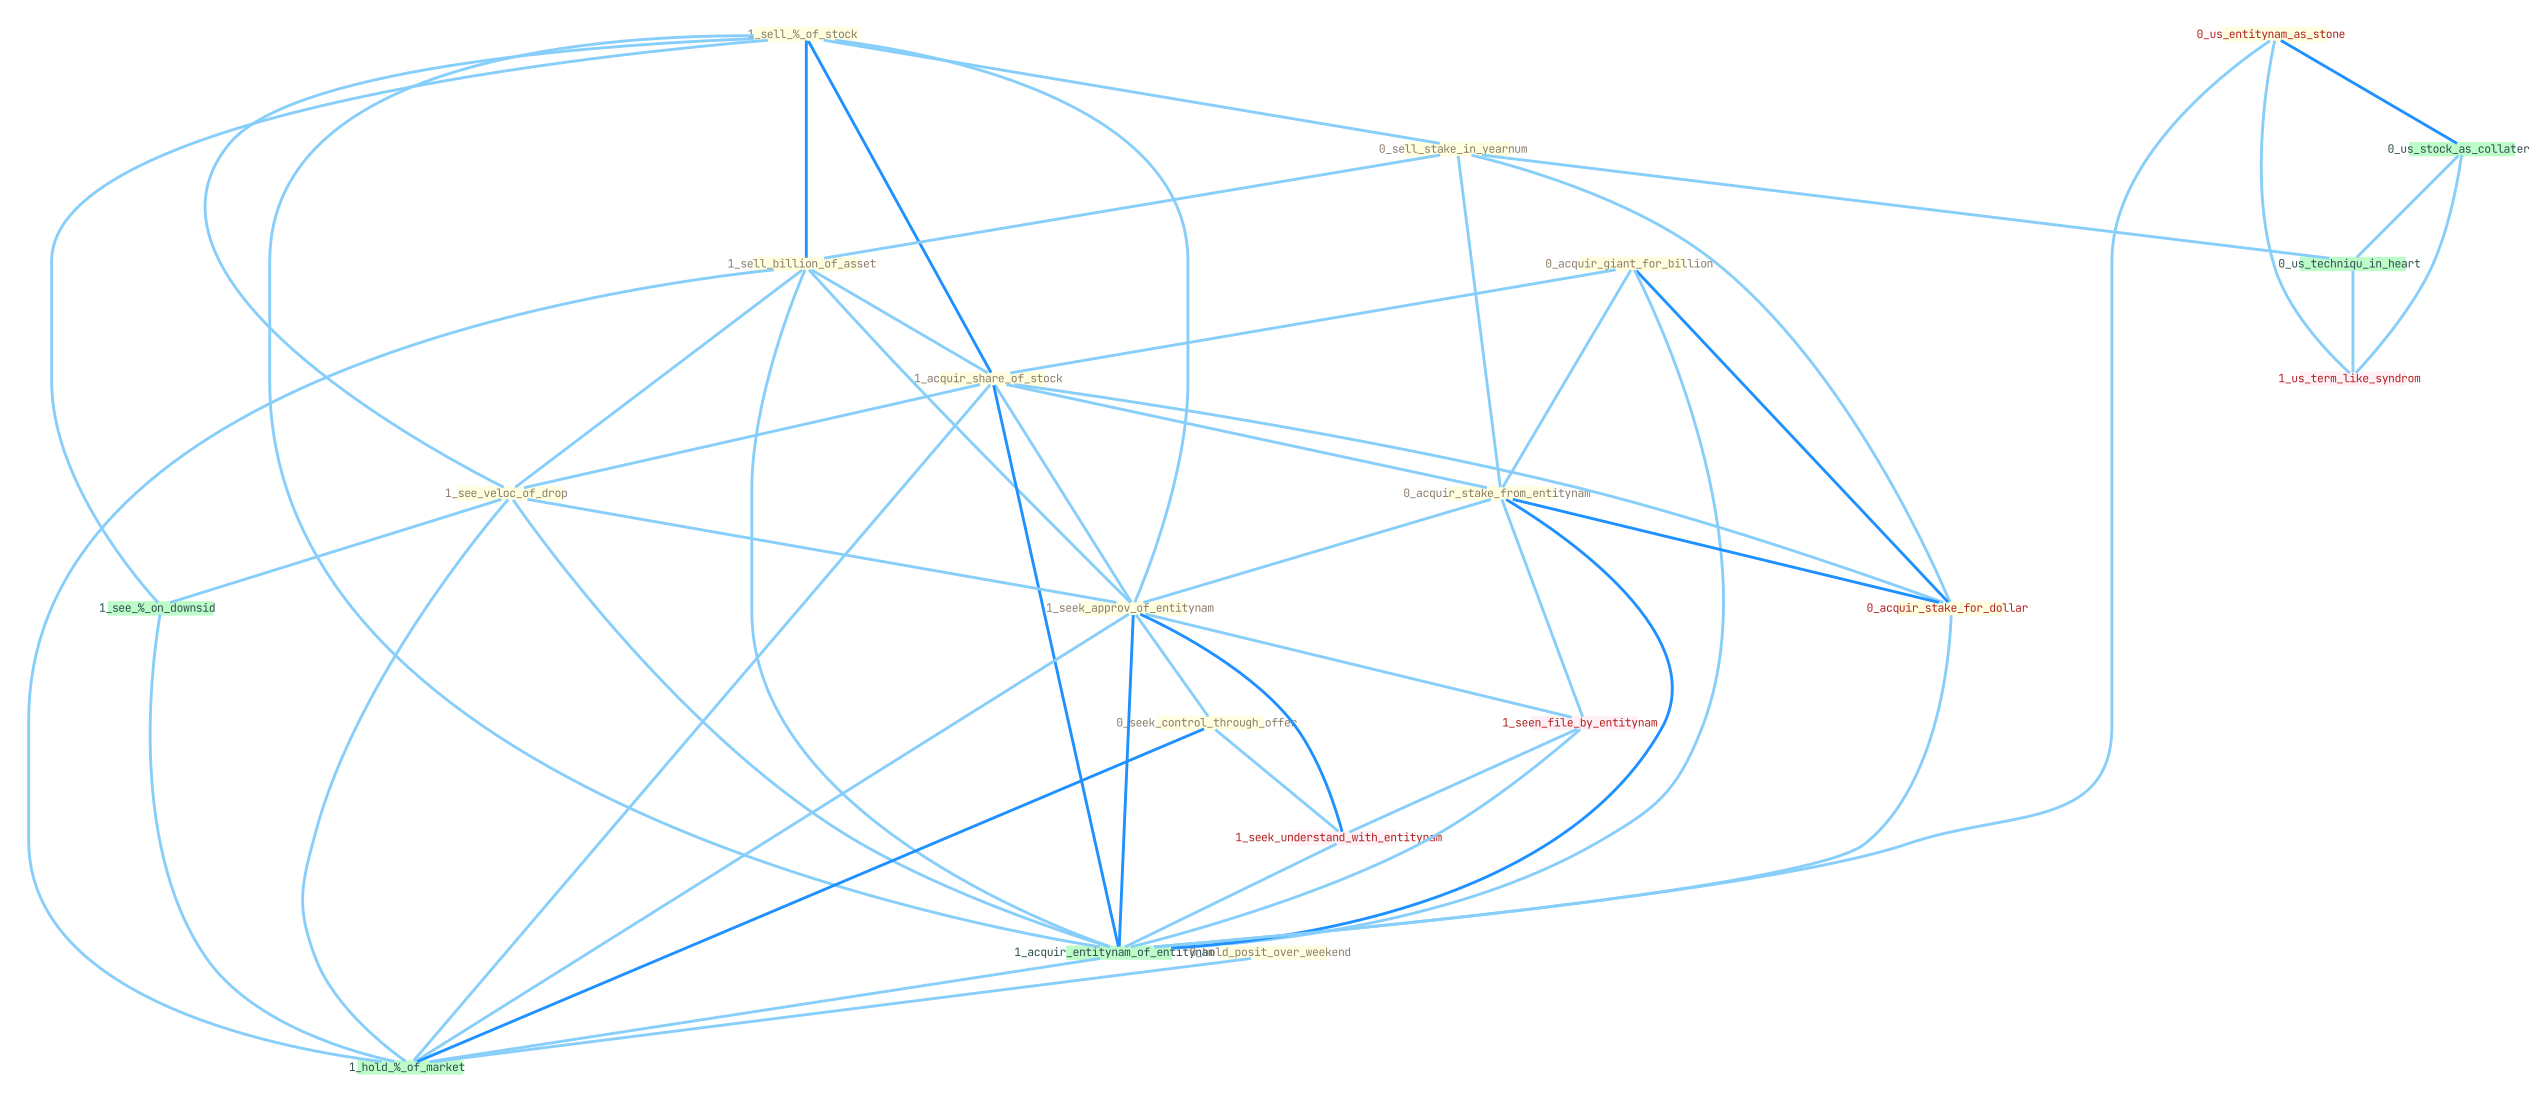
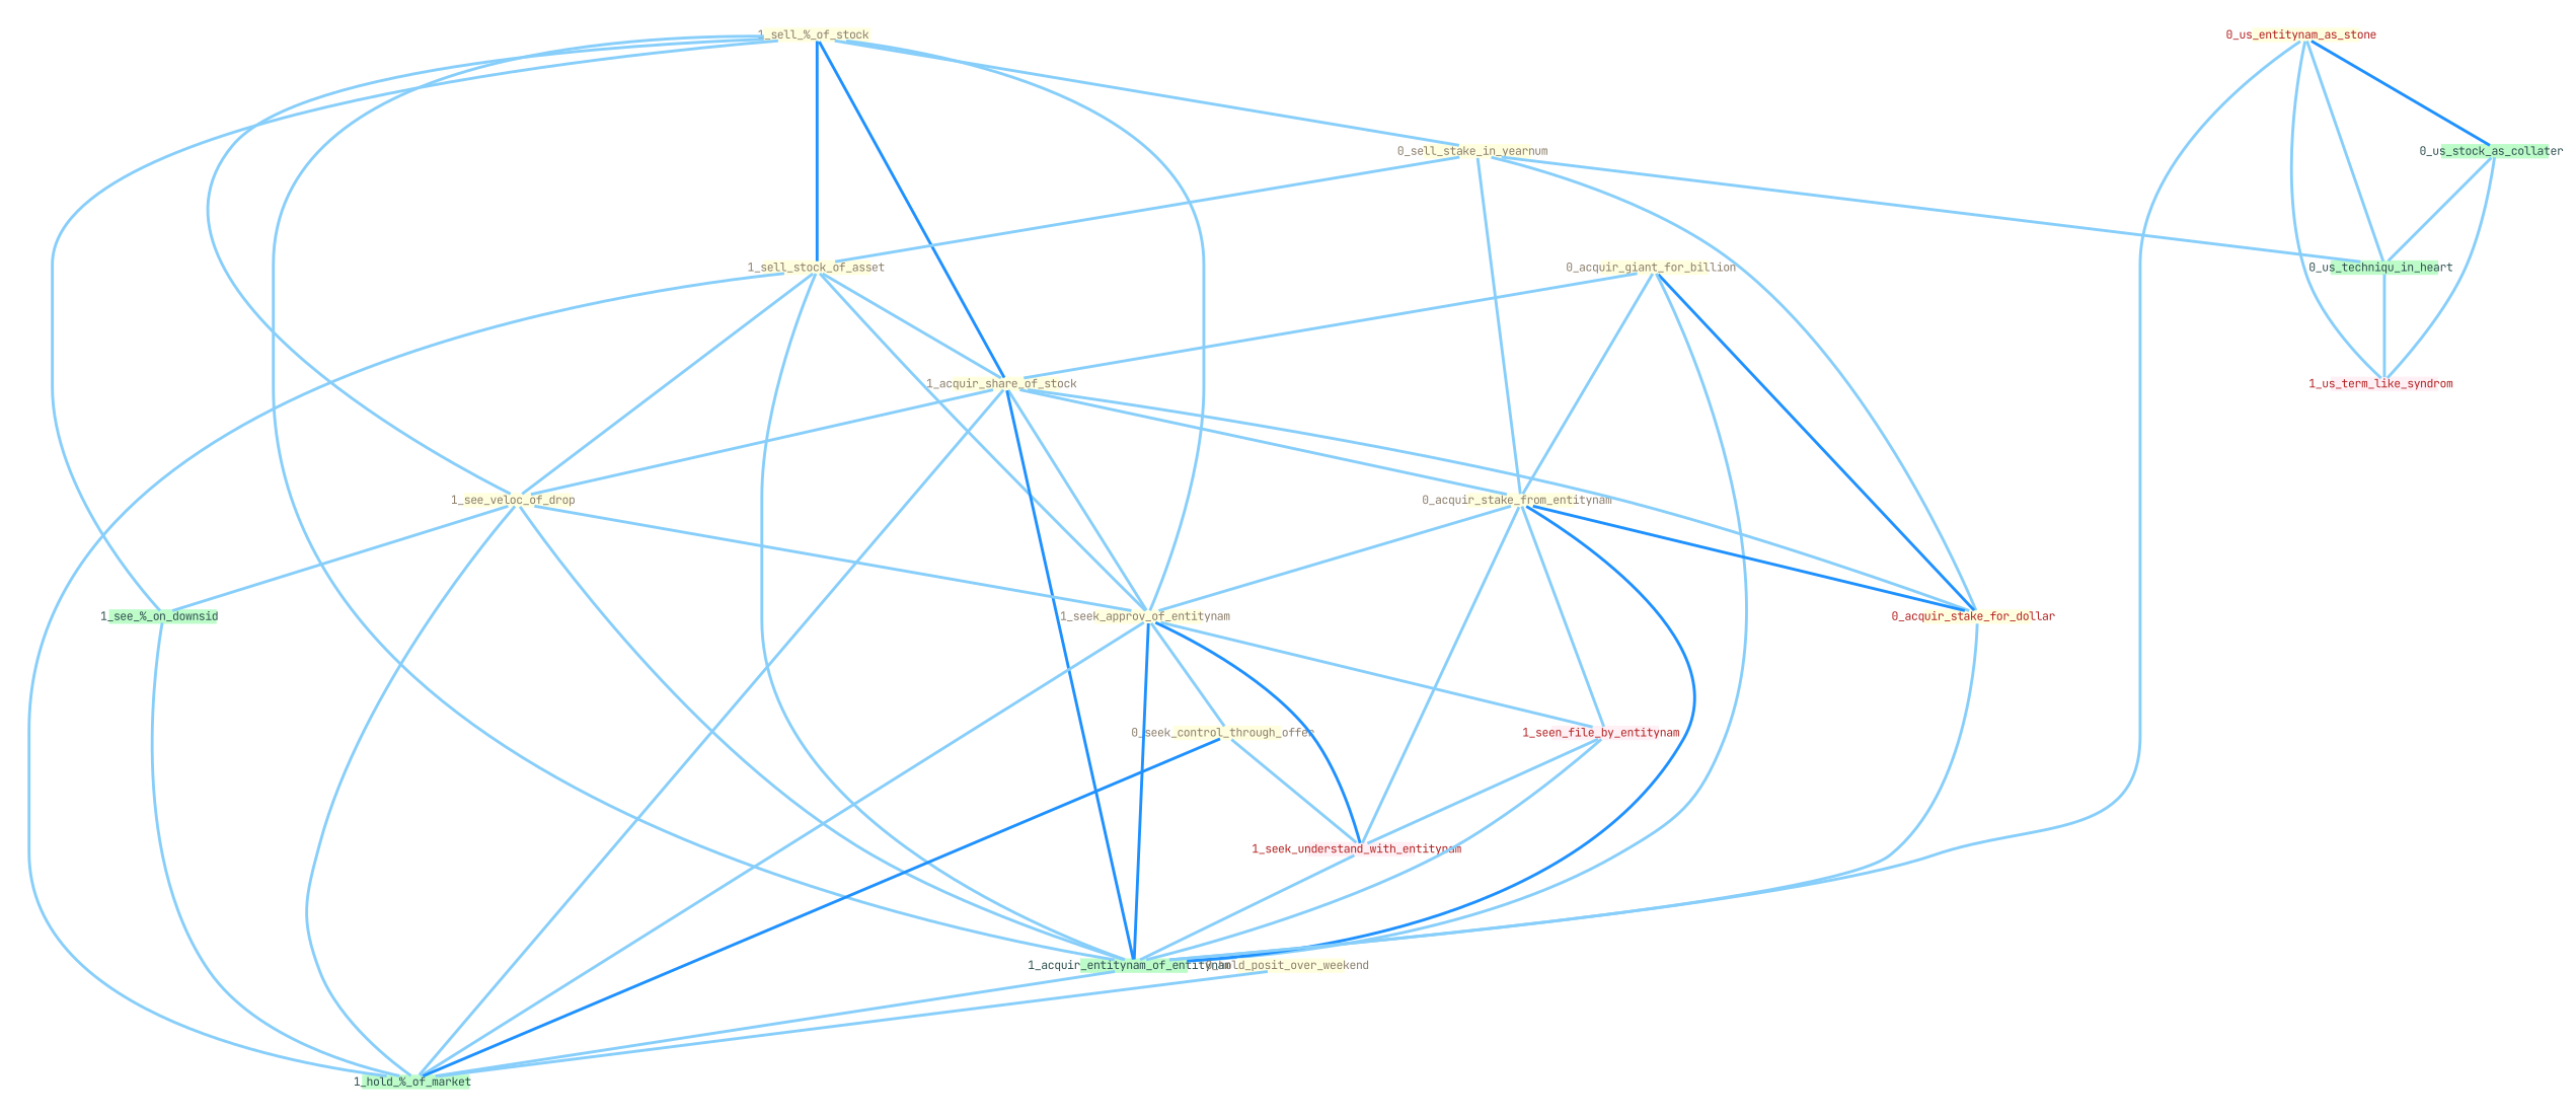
  graph {
    fontname="JetBrains Mono"
    node [color="#ffffe0" fixedsize=true fontcolor="#8b7d6b" fontname="JetBrains Mono" fontsize=4 shape=polygon style=filled]
    edge [color="#87cefa" fontname="JetBrains Mono" w=1]
    "1_sell_%_of_stock " [height=.06 width=.5]
    "0_sell_stake_in_yearnum " [height=.06 width=.5]
-   "1_sell_billion_of_asset " [height=.06 width=.5]
+   "1_sell_billion_of_asset " [height=.06 width=.5 label="1_sell_stock_of_asset"]
    "0_us_entitynam_as_stone " [fontcolor="#b22222" height=.06 width=.5]
    "0_acquir_giant_for_billion " [height=.06 width=.5]
    "1_acquir_share_of_stock " [height=.06 width=.5]
    "0_acquir_stake_from_entitynam " [height=.06 width=.5]
    "1_see_veloc_of_drop " [height=.06 width=.5]
    "1_seek_approv_of_entitynam " [height=.06 width=.5]
    "0_acquir_stake_for_dollar " [fontcolor="#b22222" height=.06 width=.5]
    "0_hold_posit_over_weekend " [height=.06 width=.5]
    "0_seek_control_through_offer " [height=.06 width=.5]
    "1_seen_file_by_entitynam " [color="#fff0f5" fontcolor="#b22222" height=.06 width=.5]
    "1_seek_understand_with_entitynam " [color="#fff0f5" fontcolor="#b22222" height=.06 width=.5]
    "1_us_term_like_syndrom " [color="#fff0f5" fontcolor="#b22222" height=.06 width=.5]
    "1_acquir_entitynam_of_entitynam " [color="#BDFCC9" fontcolor="#2f4f4f" height=.06 width=.5]
    "1_see_%_on_downsid " [color="#BDFCC9" fontcolor="#2f4f4f" height=.06 width=.5]
    "0_us_techniqu_in_heart " [color="#BDFCC9" fontcolor="#2f4f4f" height=.06 width=.5]
    "1_hold_%_of_market " [color="#BDFCC9" fontcolor="#2f4f4f" height=.06 width=.5]
    "0_us_stock_as_collater " [color="#BDFCC9" fontcolor="#2f4f4f" height=.06 width=.5]
    subgraph sub_1 {
      "1_sell_%_of_stock "
      "0_sell_stake_in_yearnum "
      "1_sell_billion_of_asset "
      "0_us_entitynam_as_stone "
      "0_acquir_giant_for_billion "
      "1_acquir_share_of_stock "
      "0_acquir_stake_from_entitynam "
      "1_see_veloc_of_drop "
      "1_seek_approv_of_entitynam "
      "0_acquir_stake_for_dollar "
      "0_hold_posit_over_weekend "
      "0_seek_control_through_offer "
    }
    subgraph sub_2 {
      "1_seen_file_by_entitynam "
      "1_seek_understand_with_entitynam "
      "1_us_term_like_syndrom "
    }
    "1_sell_%_of_stock " -- "0_sell_stake_in_yearnum "
    "1_sell_%_of_stock " -- "1_sell_billion_of_asset " [color="#1e90ff" w=2]
    "1_sell_%_of_stock " -- "1_acquir_share_of_stock " [color="#1e90ff" w=2]
    "1_sell_%_of_stock " -- "1_see_veloc_of_drop "
    "1_sell_%_of_stock " -- "1_seek_approv_of_entitynam "
    "1_sell_%_of_stock " -- "1_acquir_entitynam_of_entitynam "
    "1_sell_%_of_stock " -- "1_see_%_on_downsid "
    "0_sell_stake_in_yearnum " -- "1_sell_billion_of_asset "
    "0_sell_stake_in_yearnum " -- "0_acquir_stake_from_entitynam "
    "0_sell_stake_in_yearnum " -- "0_acquir_stake_for_dollar "
    "0_sell_stake_in_yearnum " -- "0_us_techniqu_in_heart "
    "1_sell_billion_of_asset " -- "1_acquir_share_of_stock "
    "1_sell_billion_of_asset " -- "1_see_veloc_of_drop "
    "1_sell_billion_of_asset " -- "1_seek_approv_of_entitynam "
    "1_sell_billion_of_asset " -- "1_acquir_entitynam_of_entitynam "
    "1_sell_billion_of_asset " -- "1_hold_%_of_market "
    "0_us_entitynam_as_stone " -- "1_us_term_like_syndrom "
    "0_us_entitynam_as_stone " -- "1_acquir_entitynam_of_entitynam "
+   "0_us_entitynam_as_stone " -- "0_us_techniqu_in_heart "
    "0_us_entitynam_as_stone " -- "0_us_stock_as_collater " [color="#1e90ff" w=2]
    "0_acquir_giant_for_billion " -- "1_acquir_share_of_stock "
    "0_acquir_giant_for_billion " -- "0_acquir_stake_from_entitynam "
    "0_acquir_giant_for_billion " -- "0_acquir_stake_for_dollar " [color="#1e90ff" w=2]
    "0_acquir_giant_for_billion " -- "1_acquir_entitynam_of_entitynam "
    "1_acquir_share_of_stock " -- "0_acquir_stake_from_entitynam "
    "1_acquir_share_of_stock " -- "1_see_veloc_of_drop "
    "1_acquir_share_of_stock " -- "1_seek_approv_of_entitynam "
    "1_acquir_share_of_stock " -- "0_acquir_stake_for_dollar "
    "1_acquir_share_of_stock " -- "1_acquir_entitynam_of_entitynam " [color="#1e90ff" w=2]
    "1_acquir_share_of_stock " -- "1_hold_%_of_market "
    "0_acquir_stake_from_entitynam " -- "1_seek_approv_of_entitynam "
    "0_acquir_stake_from_entitynam " -- "0_acquir_stake_for_dollar " [color="#1e90ff" w=2]
    "0_acquir_stake_from_entitynam " -- "1_seen_file_by_entitynam "
+   "0_acquir_stake_from_entitynam " -- "1_seek_understand_with_entitynam "
    "0_acquir_stake_from_entitynam " -- "1_acquir_entitynam_of_entitynam " [color="#1e90ff" w=2]
    "1_see_veloc_of_drop " -- "1_seek_approv_of_entitynam "
    "1_see_veloc_of_drop " -- "1_acquir_entitynam_of_entitynam "
    "1_see_veloc_of_drop " -- "1_see_%_on_downsid "
    "1_see_veloc_of_drop " -- "1_hold_%_of_market "
    "1_seek_approv_of_entitynam " -- "0_seek_control_through_offer "
    "1_seek_approv_of_entitynam " -- "1_seen_file_by_entitynam "
    "1_seek_approv_of_entitynam " -- "1_seek_understand_with_entitynam " [color="#1e90ff" w=2]
    "1_seek_approv_of_entitynam " -- "1_acquir_entitynam_of_entitynam " [color="#1e90ff" w=2]
    "1_seek_approv_of_entitynam " -- "1_hold_%_of_market "
    "0_acquir_stake_for_dollar " -- "1_acquir_entitynam_of_entitynam "
    "0_hold_posit_over_weekend " -- "1_hold_%_of_market "
    "0_seek_control_through_offer " -- "1_seek_understand_with_entitynam "
    "0_seek_control_through_offer " -- "1_hold_%_of_market " [color="#1e90ff" w=2]
    "1_seen_file_by_entitynam " -- "1_seek_understand_with_entitynam "
    "1_seen_file_by_entitynam " -- "1_acquir_entitynam_of_entitynam "
    "1_seek_understand_with_entitynam " -- "1_acquir_entitynam_of_entitynam "
    "1_acquir_entitynam_of_entitynam " -- "1_hold_%_of_market "
    "1_see_%_on_downsid " -- "1_hold_%_of_market "
    "0_us_techniqu_in_heart " -- "1_us_term_like_syndrom "
    "0_us_stock_as_collater " -- "1_us_term_like_syndrom "
    "0_us_stock_as_collater " -- "0_us_techniqu_in_heart "
  }
